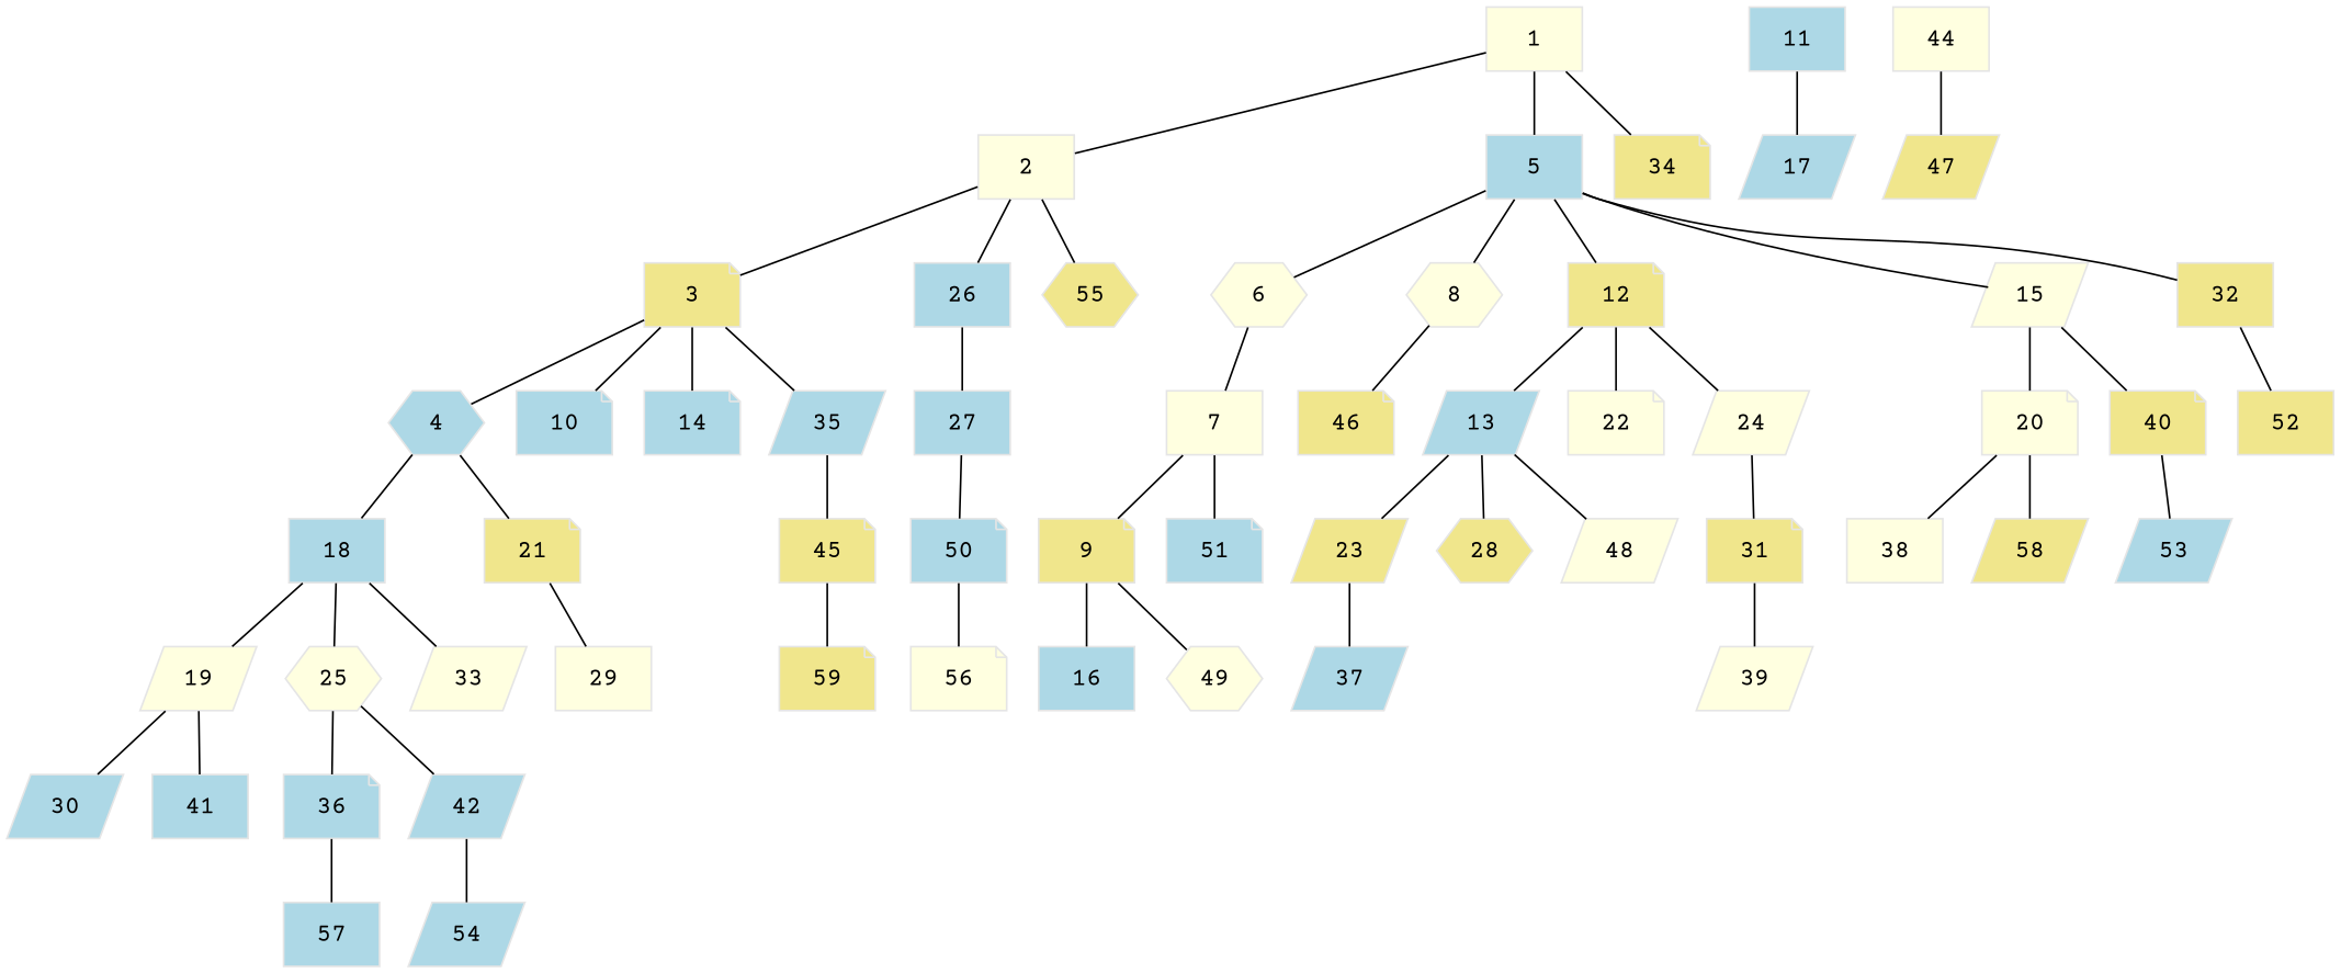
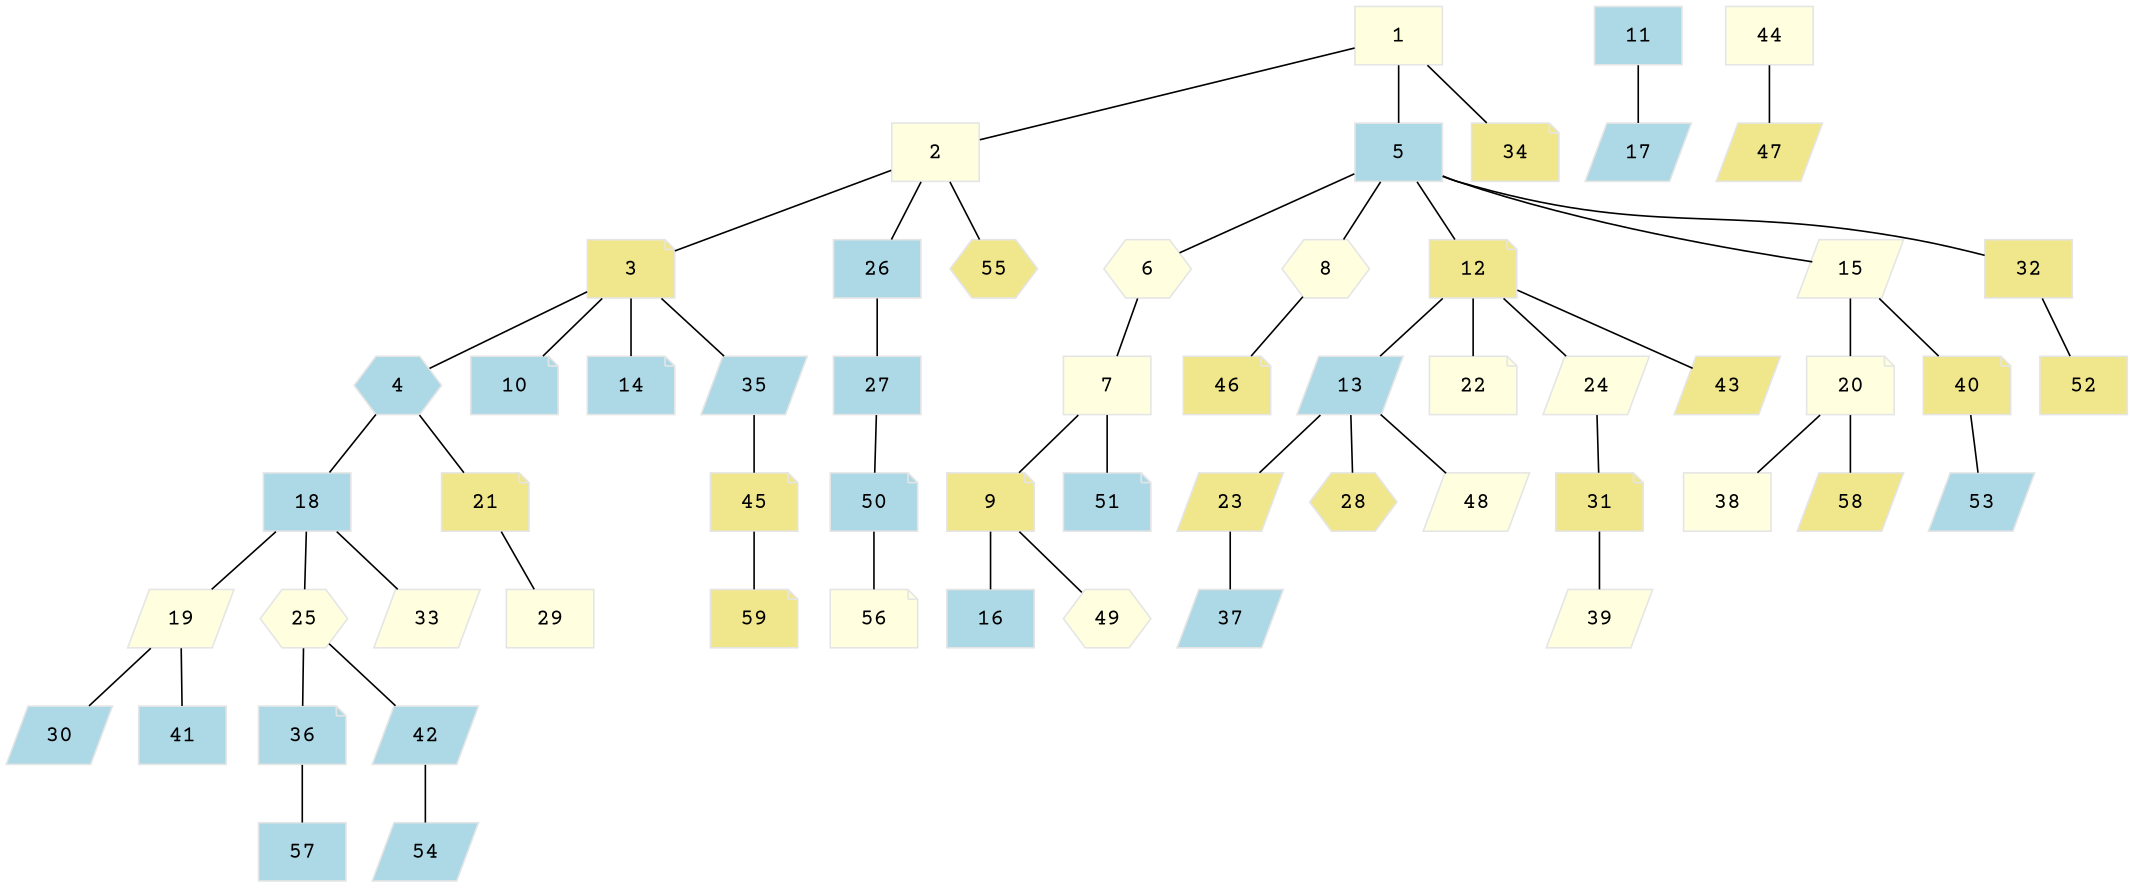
  graph {
    fontname="Courier Prime"
    node [color=gray90 fillcolor=lightblue fontname="Courier Prime" shape=note style=filled]
    edge [fontname="Courier Prime"]
    1 [fillcolor=lightyellow shape=box]
    2 [fillcolor=lightyellow shape=box]
    5 [shape=box]
    34 [fillcolor=khaki]
    3 [fillcolor=khaki]
    26 [shape=box]
    55 [fillcolor=khaki shape=hexagon]
    6 [fillcolor=lightyellow shape=hexagon]
    8 [fillcolor=lightyellow shape=hexagon]
    12 [fillcolor=khaki]
    15 [fillcolor=lightyellow shape=parallelogram]
    32 [fillcolor=khaki shape=box]
    4 [shape=hexagon]
    10
    14
    35 [shape=parallelogram]
    27 [shape=box]
    18 [shape=box]
    21 [fillcolor=khaki]
    45 [fillcolor=khaki]
    19 [fillcolor=lightyellow shape=parallelogram]
    25 [fillcolor=lightyellow shape=hexagon]
    33 [fillcolor=lightyellow shape=parallelogram]
    29 [fillcolor=lightyellow shape=box]
    7 [fillcolor=lightyellow shape=box]
    46 [fillcolor=khaki]
    13 [shape=parallelogram]
    22 [fillcolor=lightyellow]
    24 [fillcolor=lightyellow shape=parallelogram]
+   43 [fillcolor=khaki shape=parallelogram]
    20 [fillcolor=lightyellow]
    40 [fillcolor=khaki]
    52 [fillcolor=khaki shape=box]
    9 [fillcolor=khaki]
    51
    16 [shape=box]
    49 [fillcolor=lightyellow shape=hexagon]
    11 [shape=box]
    17 [shape=parallelogram]
    23 [fillcolor=khaki shape=parallelogram]
    28 [fillcolor=khaki shape=hexagon]
    48 [fillcolor=lightyellow shape=parallelogram]
    31 [fillcolor=khaki]
    37 [shape=parallelogram]
    38 [fillcolor=lightyellow shape=box]
    58 [fillcolor=khaki shape=parallelogram]
    53 [shape=parallelogram]
    30 [shape=parallelogram]
    41 [shape=box]
    36
    42 [shape=parallelogram]
    39 [fillcolor=lightyellow shape=parallelogram]
    57 [shape=box]
    54 [shape=parallelogram]
    50
    56 [fillcolor=lightyellow]
    59 [fillcolor=khaki]
    44 [fillcolor=lightyellow shape=box]
    47 [fillcolor=khaki shape=parallelogram]
    1 -- 2
    1 -- 5
    1 -- 34
    2 -- 3
    2 -- 26
    2 -- 55
    5 -- 6
    5 -- 8
    5 -- 12
    5 -- 15
    5 -- 32
    3 -- 4
    3 -- 10
    3 -- 14
    3 -- 35
    26 -- 27
    6 -- 7
    8 -- 46
    12 -- 13
    12 -- 22
    12 -- 24
+   12 -- 43
    15 -- 20
    15 -- 40
    32 -- 52
    4 -- 18
    4 -- 21
    35 -- 45
    27 -- 50
    18 -- 19
    18 -- 25
    18 -- 33
    21 -- 29
    45 -- 59
    19 -- 30
    19 -- 41
    25 -- 36
    25 -- 42
    7 -- 9
    7 -- 51
    13 -- 23
    13 -- 28
    13 -- 48
    24 -- 31
    20 -- 38
    20 -- 58
    40 -- 53
    9 -- 16
    9 -- 49
    11 -- 17
    23 -- 37
    31 -- 39
    36 -- 57
    42 -- 54
    50 -- 56
    44 -- 47
  }
